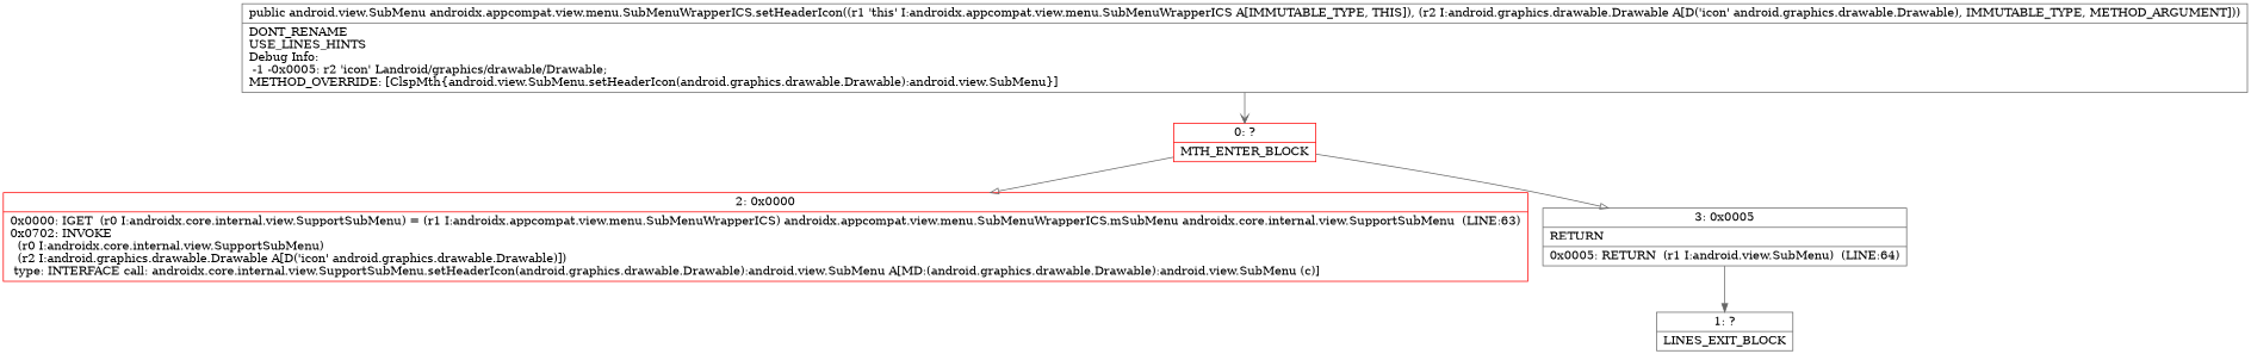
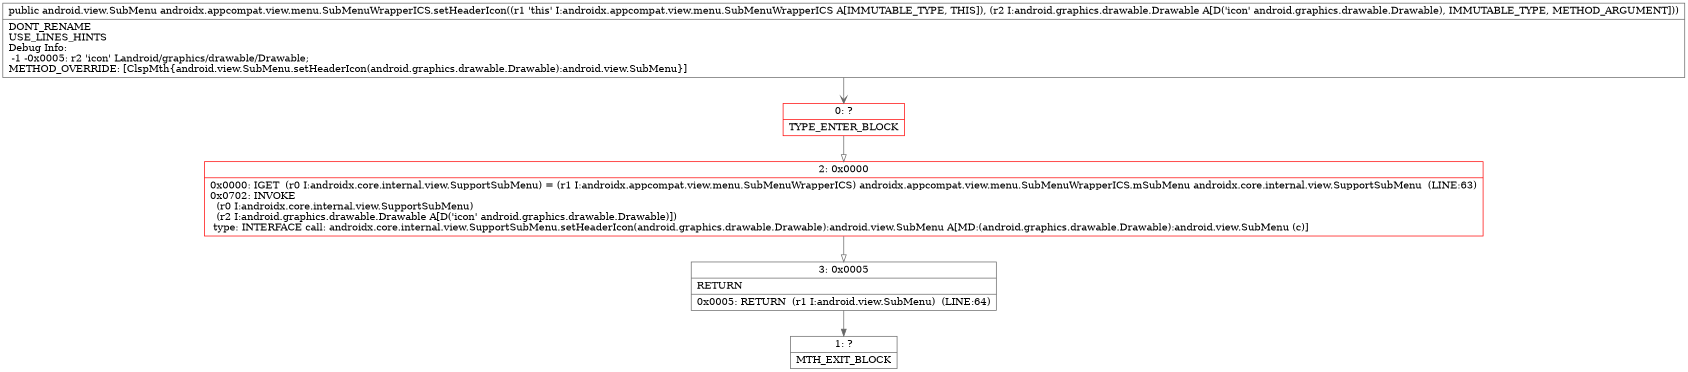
  digraph {
    node [color=gray40 shape=record]
    edge [arrowhead=onormal color=gray40]
-   n1 [color=red label="{0\:\ ?|MTH_ENTER_BLOCK\l}"]
+   n1 [color=red label="{0\:\ ?|TYPE_ENTER_BLOCK\l}"]
    n2 [color=red label="{2\:\ 0x0000|0x0000: IGET  (r0 I:androidx.core.internal.view.SupportSubMenu) = (r1 I:androidx.appcompat.view.menu.SubMenuWrapperICS) androidx.appcompat.view.menu.SubMenuWrapperICS.mSubMenu androidx.core.internal.view.SupportSubMenu  (LINE:63)\l0x0702: INVOKE  \l  (r0 I:androidx.core.internal.view.SupportSubMenu)\l  (r2 I:android.graphics.drawable.Drawable A[D('icon' android.graphics.drawable.Drawable)])\l type: INTERFACE call: androidx.core.internal.view.SupportSubMenu.setHeaderIcon(android.graphics.drawable.Drawable):android.view.SubMenu A[MD:(android.graphics.drawable.Drawable):android.view.SubMenu (c)]\l}"]
    n3 [label="{3\:\ 0x0005|RETURN\l|0x0005: RETURN  (r1 I:android.view.SubMenu)  (LINE:64)\l}"]
-   n4 [label="{1\:\ ?|LINES_EXIT_BLOCK\l}"]
+   n4 [label="{1\:\ ?|MTH_EXIT_BLOCK\l}"]
    n5 [label="{public android.view.SubMenu androidx.appcompat.view.menu.SubMenuWrapperICS.setHeaderIcon((r1 'this' I:androidx.appcompat.view.menu.SubMenuWrapperICS A[IMMUTABLE_TYPE, THIS]), (r2 I:android.graphics.drawable.Drawable A[D('icon' android.graphics.drawable.Drawable), IMMUTABLE_TYPE, METHOD_ARGUMENT]))  | DONT_RENAME\lUSE_LINES_HINTS\lDebug Info:\l  \-1 \-0x0005: r2 'icon' Landroid\/graphics\/drawable\/Drawable;\lMETHOD_OVERRIDE: [ClspMth\{android.view.SubMenu.setHeaderIcon(android.graphics.drawable.Drawable):android.view.SubMenu\}]\l}"]
    n1 -> n2
-   n1 -> n3
+   n2 -> n3
    n3 -> n4 [arrowhead=normal]
    n5 -> n1 [arrowhead=vee]
  }
